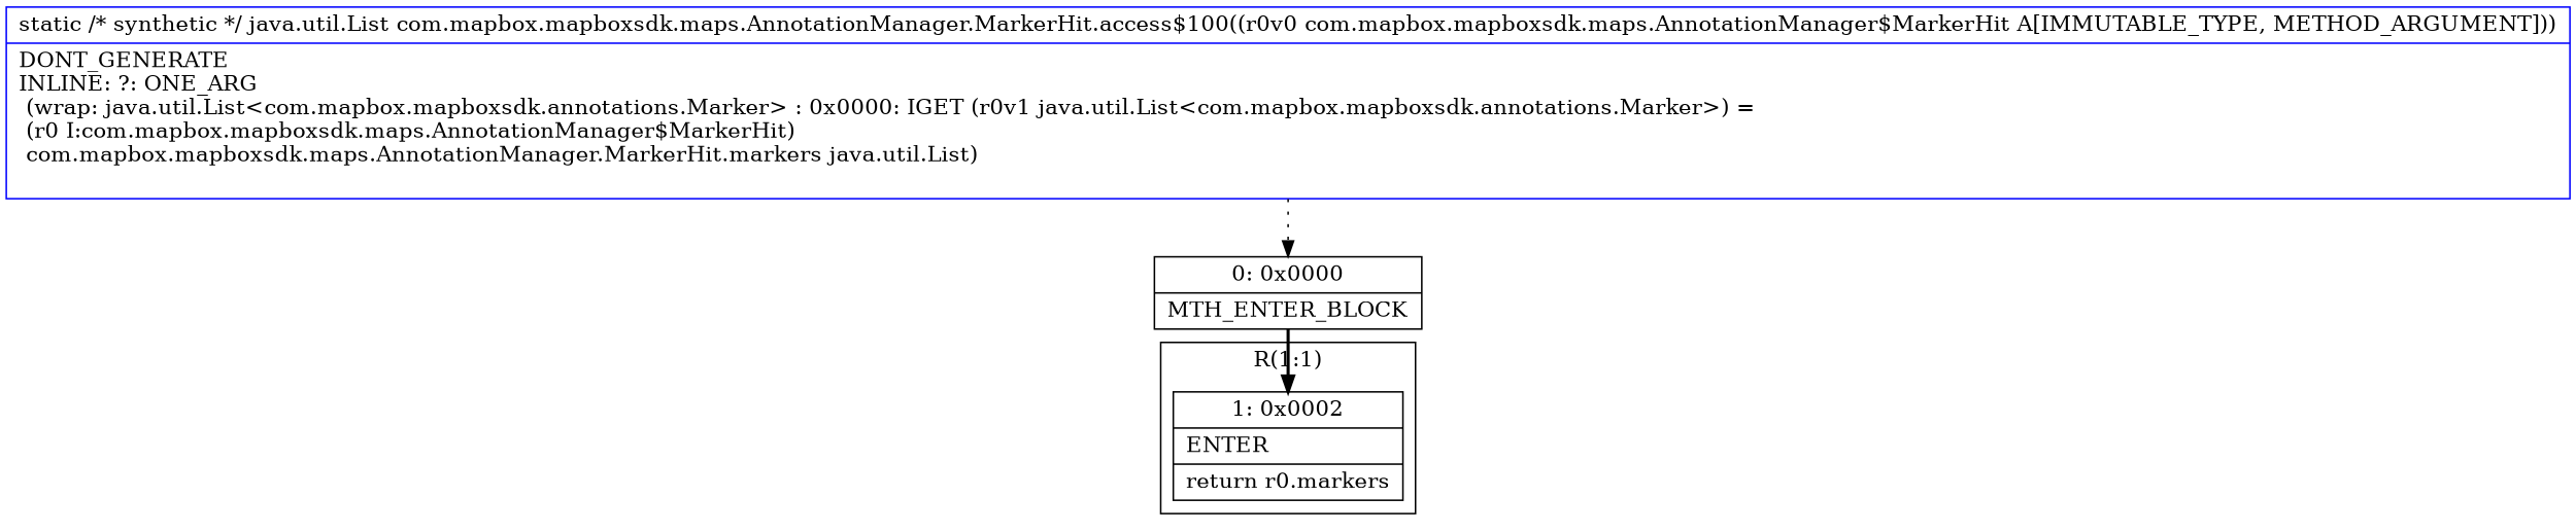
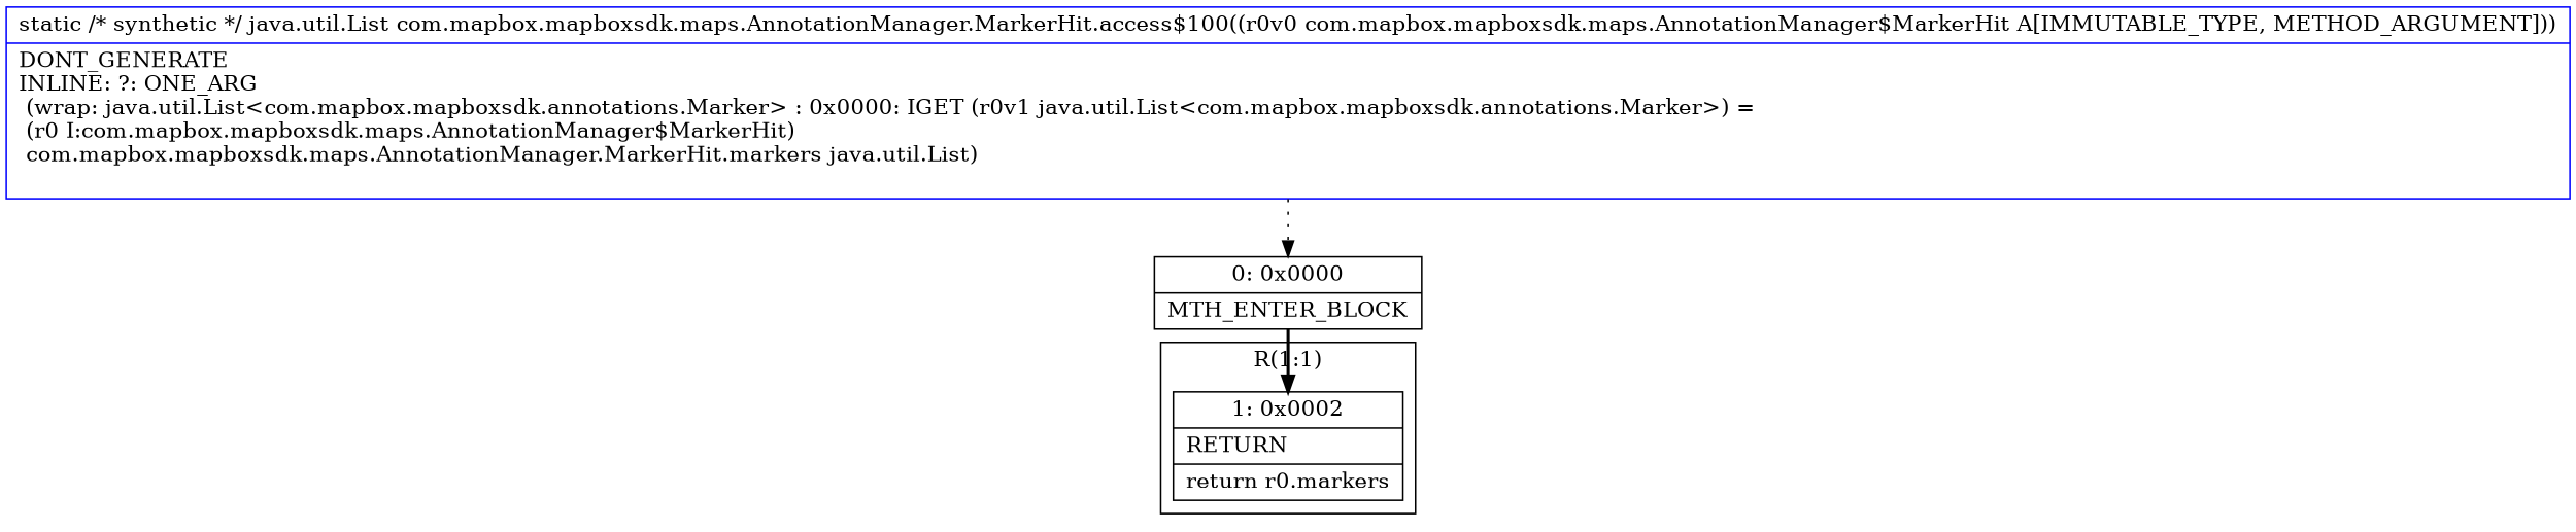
  digraph {
    node [color=black shape=record]
-   n1 [label="{1\:\ 0x0002|ENTER\l|return r0.markers\l}"]
+   n1 [label="{1\:\ 0x0002|RETURN\l|return r0.markers\l}"]
    n2 [label="{0\:\ 0x0000|MTH_ENTER_BLOCK\l}"]
    n3 [label="{static \/* synthetic *\/ java.util.List com.mapbox.mapboxsdk.maps.AnnotationManager.MarkerHit.access$100((r0v0 com.mapbox.mapboxsdk.maps.AnnotationManager$MarkerHit A[IMMUTABLE_TYPE, METHOD_ARGUMENT]))  | DONT_GENERATE\lINLINE: ?: ONE_ARG  \l  (wrap: java.util.List\<com.mapbox.mapboxsdk.annotations.Marker\> : 0x0000: IGET  (r0v1 java.util.List\<com.mapbox.mapboxsdk.annotations.Marker\>) = \l  (r0 I:com.mapbox.mapboxsdk.maps.AnnotationManager$MarkerHit)\l com.mapbox.mapboxsdk.maps.AnnotationManager.MarkerHit.markers java.util.List)\l\l}" color=blue]
    subgraph cluster_1 {
      label="R(1:1)"
      n1
    }
    n2 -> n1 [style=bold]
    n3 -> n2 [style=dotted]
  }
